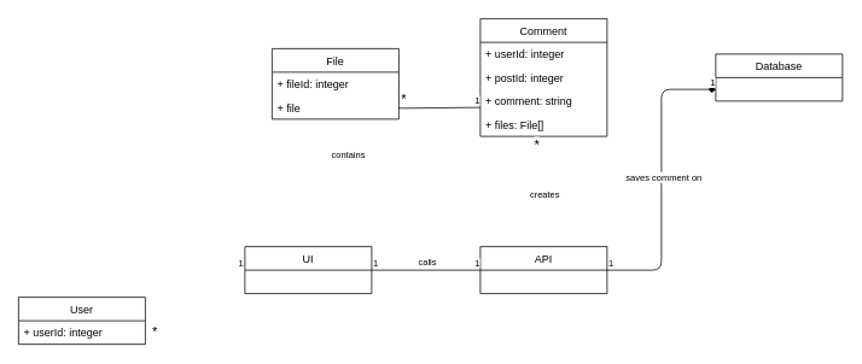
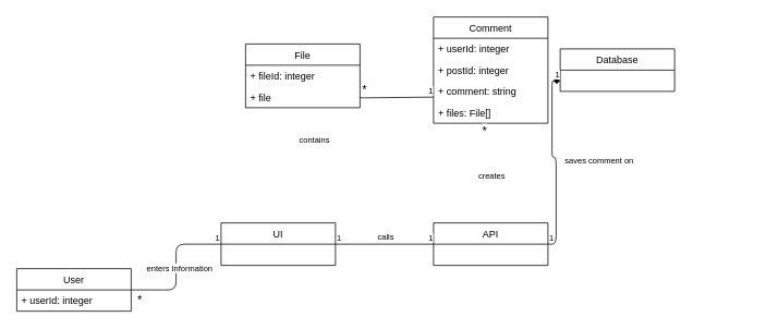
  <mxCell id="0" />
  <mxCell id="1" parent="0" />
  <mxCell id="2" value="User" style="swimlane;fontStyle=0;childLayout=stackLayout;horizontal=1;startSize=26;fillColor=none;horizontalStack=0;resizeParent=1;resizeParentMax=0;resizeLast=0;collapsible=1;marginBottom=0;" parent="1" vertex="1"><mxGeometry x="20" y="328" width="140" height="52" as="geometry"><mxRectangle x="120" y="80" width="90" height="26" as="alternateBounds" /></mxGeometry></mxCell>
  <mxCell id="3" value="+ userId: integer" style="text;strokeColor=none;fillColor=none;align=left;verticalAlign=top;spacingLeft=4;spacingRight=4;overflow=hidden;rotatable=0;points=[[0,0.5],[1,0.5]];portConstraint=eastwest;" parent="2" vertex="1"><mxGeometry y="26" width="140" height="26" as="geometry" /></mxCell>
- <mxCell id="4" value="Database" style="swimlane;fontStyle=0;childLayout=stackLayout;horizontal=1;startSize=26;fillColor=none;horizontalStack=0;resizeParent=1;resizeParentMax=0;resizeLast=0;collapsible=1;marginBottom=0;" parent="1" vertex="1"><mxGeometry x="790" y="59" width="140" height="52" as="geometry" /></mxCell>
+ <mxCell id="4" value="Database" style="swimlane;fontStyle=0;childLayout=stackLayout;horizontal=1;startSize=26;fillColor=none;horizontalStack=0;resizeParent=1;resizeParentMax=0;resizeLast=0;collapsible=1;marginBottom=0;" parent="1" vertex="1"><mxGeometry x="685" y="59" width="140" height="52" as="geometry" /></mxCell>
  <mxCell id="5" value="UI" style="swimlane;fontStyle=0;childLayout=stackLayout;horizontal=1;startSize=26;fillColor=none;horizontalStack=0;resizeParent=1;resizeParentMax=0;resizeLast=0;collapsible=1;marginBottom=0;" parent="1" vertex="1"><mxGeometry x="270" y="272" width="140" height="52" as="geometry" /></mxCell>
  <mxCell id="6" value="API" style="swimlane;fontStyle=0;childLayout=stackLayout;horizontal=1;startSize=26;fillColor=none;horizontalStack=0;resizeParent=1;resizeParentMax=0;resizeLast=0;collapsible=1;marginBottom=0;" parent="1" vertex="1"><mxGeometry x="530" y="272" width="140" height="52" as="geometry" /></mxCell>
+ <mxCell id="7" value="" style="endArrow=none;html=1;edgeStyle=orthogonalEdgeStyle;entryX=0;entryY=0.5;entryDx=0;entryDy=0;exitX=1;exitY=0.5;exitDx=0;exitDy=0;" parent="1" source="2" target="5" edge="1"><mxGeometry relative="1" as="geometry"><mxPoint x="160" y="367" as="sourcePoint" /><mxPoint x="240" y="326" as="targetPoint" /></mxGeometry></mxCell>
+ <mxCell id="8" value="enters Information" style="resizable=0;html=1;align=right;verticalAlign=bottom;labelBackgroundColor=#ffffff;fontSize=10;" parent="7" connectable="0" vertex="1"><mxGeometry x="1" relative="1" as="geometry"><mxPoint x="-10" y="37" as="offset" /></mxGeometry></mxCell>
  <mxCell id="9" value="1" style="resizable=0;html=1;align=right;verticalAlign=bottom;labelBackgroundColor=#ffffff;fontSize=10;" parent="1" connectable="0" vertex="1"><mxGeometry x="299" y="240" as="geometry"><mxPoint x="-30" y="58" as="offset" /></mxGeometry></mxCell>
  <mxCell id="10" value="&lt;font style=&quot;font-size: 15px&quot;&gt;*&lt;/font&gt;" style="resizable=0;html=1;align=right;verticalAlign=bottom;labelBackgroundColor=#ffffff;fontSize=10;" parent="1" connectable="0" vertex="1"><mxGeometry x="184" y="321" as="geometry"><mxPoint x="-10" y="56" as="offset" /></mxGeometry></mxCell>
  <mxCell id="11" value="" style="endArrow=none;html=1;edgeStyle=orthogonalEdgeStyle;" parent="1" edge="1"><mxGeometry relative="1" as="geometry"><mxPoint x="410" y="298" as="sourcePoint" /><mxPoint x="530" y="298" as="targetPoint" /></mxGeometry></mxCell>
  <mxCell id="12" value="1" style="resizable=0;html=1;align=left;verticalAlign=bottom;labelBackgroundColor=#ffffff;fontSize=10;" parent="11" connectable="0" vertex="1"><mxGeometry x="-1" relative="1" as="geometry" /></mxCell>
  <mxCell id="13" value="1" style="resizable=0;html=1;align=right;verticalAlign=bottom;labelBackgroundColor=#ffffff;fontSize=10;" parent="11" connectable="0" vertex="1"><mxGeometry x="1" relative="1" as="geometry" /></mxCell>
  <mxCell id="14" value="calls" style="resizable=0;html=1;align=right;verticalAlign=bottom;labelBackgroundColor=#ffffff;fontSize=10;" parent="1" connectable="0" vertex="1"><mxGeometry x="492" y="241" as="geometry"><mxPoint x="-10" y="56" as="offset" /></mxGeometry></mxCell>
  <mxCell id="15" value="" style="endArrow=diamond;html=1;edgeStyle=orthogonalEdgeStyle;exitX=1;exitY=0.5;exitDx=0;exitDy=0;entryX=0;entryY=0.75;entryDx=0;entryDy=0;" parent="1" source="6" target="4" edge="1"><mxGeometry relative="1" as="geometry"><mxPoint x="710" y="85" as="sourcePoint" /><mxPoint x="700" y="366" as="targetPoint" /></mxGeometry></mxCell>
  <mxCell id="16" value="1" style="resizable=0;html=1;align=left;verticalAlign=bottom;labelBackgroundColor=#ffffff;fontSize=10;" parent="15" connectable="0" vertex="1"><mxGeometry x="-1" relative="1" as="geometry"><mxPoint as="offset" /></mxGeometry></mxCell>
  <mxCell id="17" value="1" style="resizable=0;html=1;align=right;verticalAlign=bottom;labelBackgroundColor=#ffffff;fontSize=10;" parent="15" connectable="0" vertex="1"><mxGeometry x="1" relative="1" as="geometry" /></mxCell>
  <mxCell id="18" value="saves comment on" style="resizable=0;html=1;align=right;verticalAlign=bottom;labelBackgroundColor=#ffffff;fontSize=10;" parent="1" connectable="0" vertex="1"><mxGeometry x="785" y="147" as="geometry"><mxPoint x="-10" y="56" as="offset" /></mxGeometry></mxCell>
  <mxCell id="19" value="Comment" style="swimlane;fontStyle=0;childLayout=stackLayout;horizontal=1;startSize=26;fillColor=none;horizontalStack=0;resizeParent=1;resizeParentMax=0;resizeLast=0;collapsible=1;marginBottom=0;" parent="1" vertex="1"><mxGeometry x="530" y="20" width="140" height="130" as="geometry" /></mxCell>
  <mxCell id="20" value="+ userId: integer" style="text;strokeColor=none;fillColor=none;align=left;verticalAlign=top;spacingLeft=4;spacingRight=4;overflow=hidden;rotatable=0;points=[[0,0.5],[1,0.5]];portConstraint=eastwest;" parent="19" vertex="1"><mxGeometry y="26" width="140" height="26" as="geometry" /></mxCell>
  <mxCell id="21" value="+ postId: integer" style="text;strokeColor=none;fillColor=none;align=left;verticalAlign=top;spacingLeft=4;spacingRight=4;overflow=hidden;rotatable=0;points=[[0,0.5],[1,0.5]];portConstraint=eastwest;" parent="19" vertex="1"><mxGeometry y="52" width="140" height="26" as="geometry" /></mxCell>
  <mxCell id="22" value="+ comment: string" style="text;strokeColor=none;fillColor=none;align=left;verticalAlign=top;spacingLeft=4;spacingRight=4;overflow=hidden;rotatable=0;points=[[0,0.5],[1,0.5]];portConstraint=eastwest;" parent="19" vertex="1"><mxGeometry y="78" width="140" height="26" as="geometry" /></mxCell>
  <mxCell id="23" value="+ files: File[]" style="text;strokeColor=none;fillColor=none;align=left;verticalAlign=top;spacingLeft=4;spacingRight=4;overflow=hidden;rotatable=0;points=[[0,0.5],[1,0.5]];portConstraint=eastwest;" parent="19" vertex="1"><mxGeometry y="104" width="140" height="26" as="geometry" /></mxCell>
  <mxCell id="24" value="creates" style="resizable=0;html=1;align=right;verticalAlign=bottom;labelBackgroundColor=#ffffff;fontSize=10;" parent="1" connectable="0" vertex="1"><mxGeometry x="628" y="166" as="geometry"><mxPoint x="-10" y="56" as="offset" /></mxGeometry></mxCell>
  <mxCell id="25" value="File" style="swimlane;fontStyle=0;childLayout=stackLayout;horizontal=1;startSize=26;fillColor=none;horizontalStack=0;resizeParent=1;resizeParentMax=0;resizeLast=0;collapsible=1;marginBottom=0;" parent="1" vertex="1"><mxGeometry x="300" y="53" width="140" height="78" as="geometry" /></mxCell>
  <mxCell id="26" value="+ fileId: integer" style="text;strokeColor=none;fillColor=none;align=left;verticalAlign=top;spacingLeft=4;spacingRight=4;overflow=hidden;rotatable=0;points=[[0,0.5],[1,0.5]];portConstraint=eastwest;" parent="25" vertex="1"><mxGeometry y="26" width="140" height="26" as="geometry" /></mxCell>
  <mxCell id="27" value="+ file" style="text;strokeColor=none;fillColor=none;align=left;verticalAlign=top;spacingLeft=4;spacingRight=4;overflow=hidden;rotatable=0;points=[[0,0.5],[1,0.5]];portConstraint=eastwest;" parent="25" vertex="1"><mxGeometry y="52" width="140" height="26" as="geometry" /></mxCell>
  <mxCell id="28" value="" style="endArrow=none;html=1;edgeStyle=orthogonalEdgeStyle;exitX=1;exitY=0.5;exitDx=0;exitDy=0;" parent="1" source="27" edge="1"><mxGeometry relative="1" as="geometry"><mxPoint x="430" y="206" as="sourcePoint" /><mxPoint x="530" y="118" as="targetPoint" /><Array as="points"><mxPoint x="440" y="119" /></Array></mxGeometry></mxCell>
  <mxCell id="29" value="*" style="resizable=0;html=1;align=left;verticalAlign=bottom;labelBackgroundColor=#ffffff;fontSize=15;" parent="28" connectable="0" vertex="1"><mxGeometry x="-1" relative="1" as="geometry"><mxPoint x="1" y="1" as="offset" /></mxGeometry></mxCell>
  <mxCell id="30" value="1" style="resizable=0;html=1;align=right;verticalAlign=bottom;labelBackgroundColor=#ffffff;fontSize=10;" parent="28" connectable="0" vertex="1"><mxGeometry x="1" relative="1" as="geometry" /></mxCell>
  <mxCell id="31" value="&lt;font style=&quot;font-size: 10px&quot;&gt;contains&lt;/font&gt;" style="text;html=1;resizable=0;points=[];autosize=1;align=left;verticalAlign=top;spacingTop=-4;" parent="1" vertex="1"><mxGeometry x="364" y="160" width="50" height="20" as="geometry" /></mxCell>
  <mxCell id="32" value="*" style="resizable=0;html=1;align=left;verticalAlign=bottom;labelBackgroundColor=#ffffff;fontSize=15;" parent="1" connectable="0" vertex="1"><mxGeometry x="587" y="169.167" as="geometry"><mxPoint x="1" y="1" as="offset" /></mxGeometry></mxCell>
